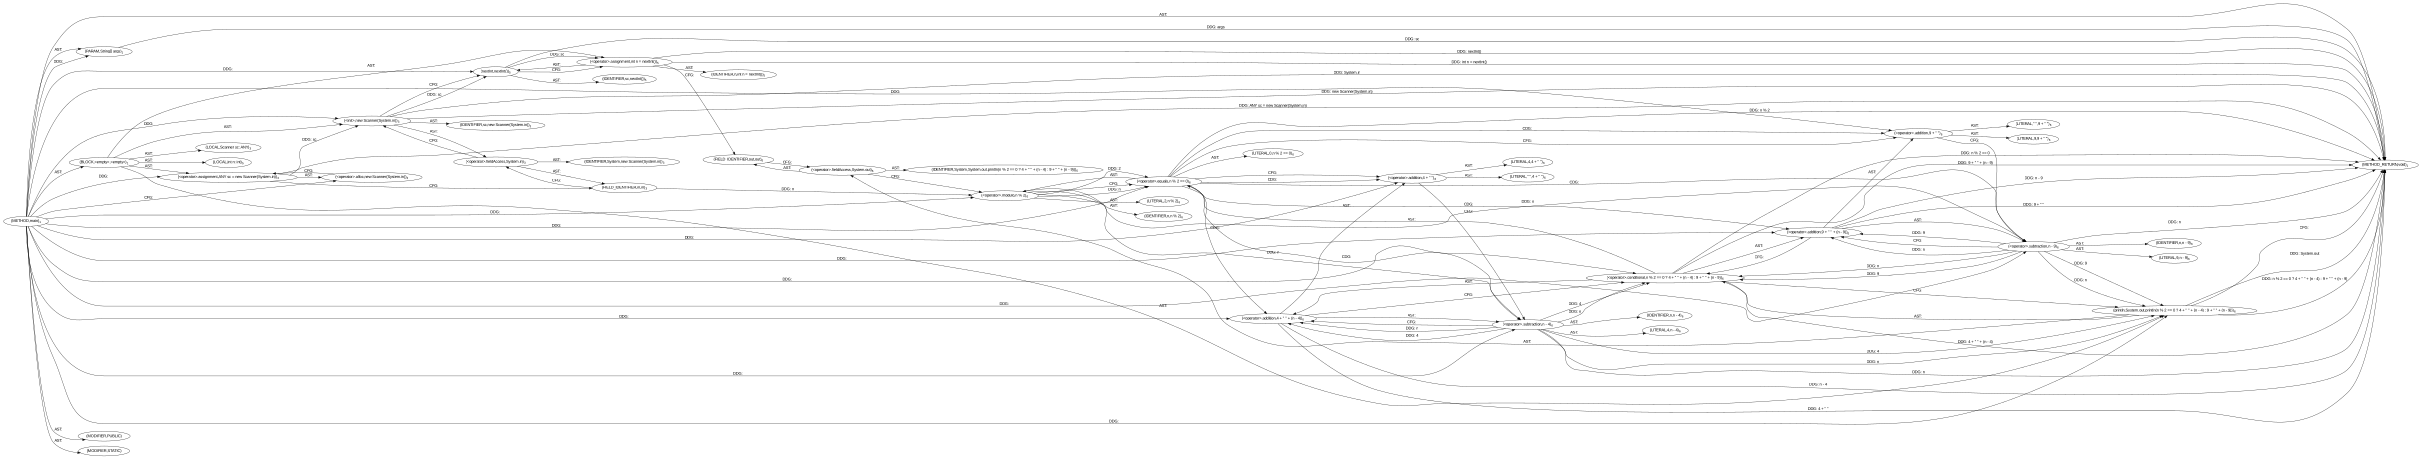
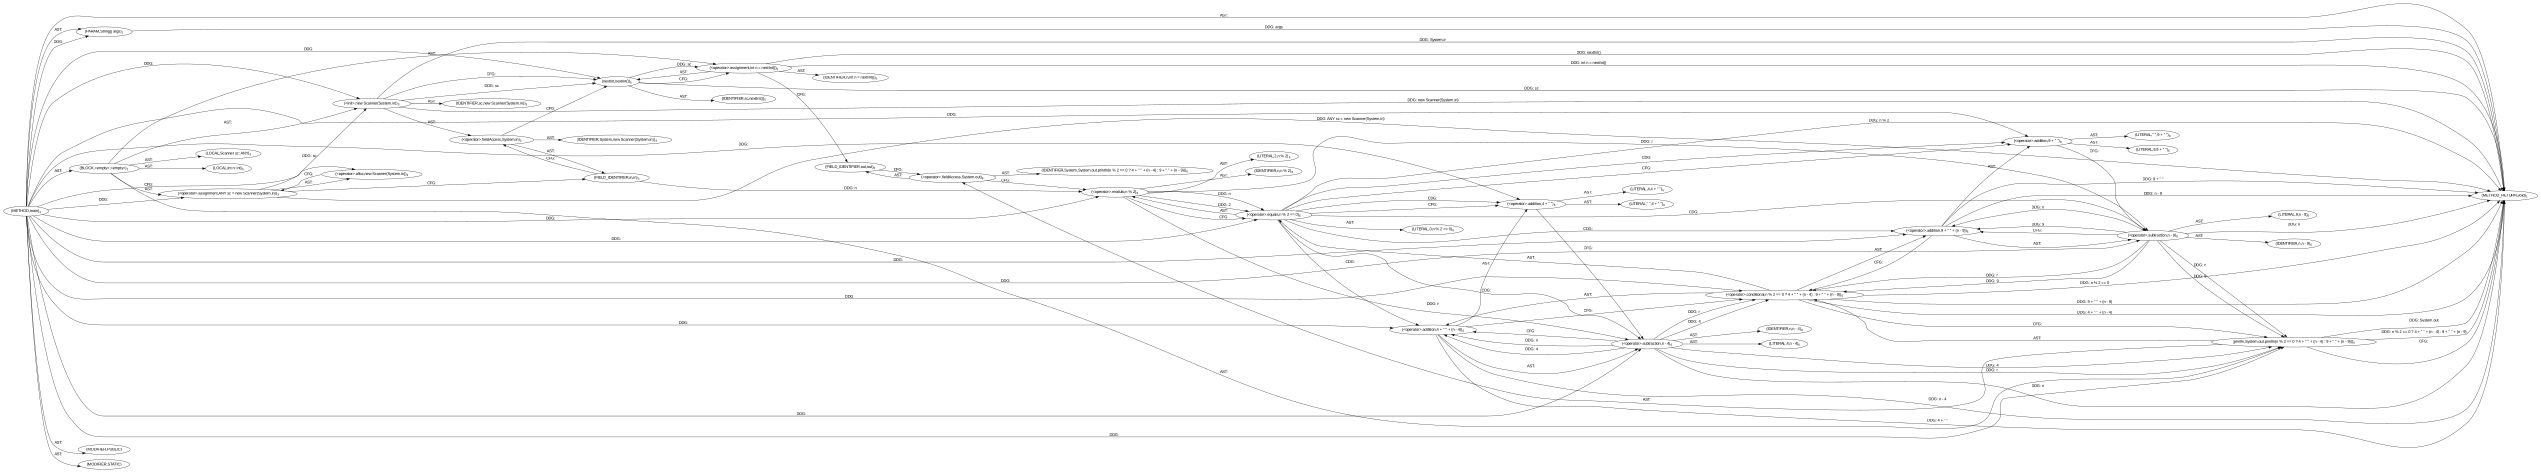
  digraph {
    fontname="Liberation Sans"
    rankdir=LR
    node [fontname="Liberation Sans"]
    edge [fontname="Liberation Sans"]
    n1 [label=<(METHOD,main)<SUB>1</SUB>>]
    n2 [label=<(PARAM,String[] args)<SUB>1</SUB>>]
    n3 [label=<(BLOCK,&lt;empty&gt;,&lt;empty&gt;)<SUB>1</SUB>>]
    n4 [label=<(&lt;operator&gt;.assignment,ANY sc = new Scanner(System.in))<SUB>3</SUB>>]
    n5 [label=<(&lt;operator&gt;.alloc,new Scanner(System.in))<SUB>3</SUB>>]
    n6 [label=<(&lt;init&gt;,new Scanner(System.in))<SUB>3</SUB>>]
    n7 [label=<(nextInt,nextInt())<SUB>5</SUB>>]
    n8 [label=<(println,System.out.println(n % 2 == 0 ? 4 + &quot; &quot; + (n - 4) : 9 + &quot; &quot; + (n - 9)))<SUB>6</SUB>>]
    n9 [label=<(&lt;operator&gt;.conditional,n % 2 == 0 ? 4 + &quot; &quot; + (n - 4) : 9 + &quot; &quot; + (n - 9))<SUB>6</SUB>>]
    n10 [label=<(&lt;operator&gt;.equals,n % 2 == 0)<SUB>6</SUB>>]
    n11 [label=<(&lt;operator&gt;.modulo,n % 2)<SUB>6</SUB>>]
    n12 [label=<(&lt;operator&gt;.addition,4 + &quot; &quot; + (n - 4))<SUB>6</SUB>>]
    n13 [label=<(&lt;operator&gt;.addition,4 + &quot; &quot;)<SUB>6</SUB>>]
    n14 [label=<(&lt;operator&gt;.subtraction,n - 4)<SUB>6</SUB>>]
    n15 [label=<(&lt;operator&gt;.addition,9 + &quot; &quot; + (n - 9))<SUB>6</SUB>>]
    n16 [label=<(&lt;operator&gt;.addition,9 + &quot; &quot;)<SUB>6</SUB>>]
    n17 [label=<(&lt;operator&gt;.subtraction,n - 9)<SUB>6</SUB>>]
    n18 [label=<(MODIFIER,PUBLIC)>]
    n19 [label=<(MODIFIER,STATIC)>]
    n20 [label=<(METHOD_RETURN,void)<SUB>1</SUB>>]
    n21 [label=<(LOCAL,Scanner sc: ANY)<SUB>3</SUB>>]
    n22 [label=<(LOCAL,int n: int)<SUB>5</SUB>>]
    n23 [label=<(&lt;operator&gt;.assignment,int n = nextInt())<SUB>5</SUB>>]
    n24 [label=<(FIELD_IDENTIFIER,in,in)<SUB>3</SUB>>]
    n25 [label=<(IDENTIFIER,sc,new Scanner(System.in))<SUB>3</SUB>>]
    n26 [label=<(&lt;operator&gt;.fieldAccess,System.in)<SUB>3</SUB>>]
    n27 [label=<(IDENTIFIER,sc,nextInt())<SUB>5</SUB>>]
    n28 [label=<(&lt;operator&gt;.fieldAccess,System.out)<SUB>6</SUB>>]
    n29 [label=<(LITERAL,0,n % 2 == 0)<SUB>6</SUB>>]
    n30 [label=<(IDENTIFIER,n,n % 2)<SUB>6</SUB>>]
    n31 [label=<(LITERAL,2,n % 2)<SUB>6</SUB>>]
    n32 [label=<(LITERAL,4,4 + &quot; &quot;)<SUB>6</SUB>>]
    n33 [label=<(LITERAL,&quot; &quot;,4 + &quot; &quot;)<SUB>6</SUB>>]
    n34 [label=<(IDENTIFIER,n,n - 4)<SUB>6</SUB>>]
    n35 [label=<(LITERAL,4,n - 4)<SUB>6</SUB>>]
    n36 [label=<(LITERAL,9,9 + &quot; &quot;)<SUB>6</SUB>>]
    n37 [label=<(LITERAL,&quot; &quot;,9 + &quot; &quot;)<SUB>6</SUB>>]
    n38 [label=<(IDENTIFIER,n,n - 9)<SUB>6</SUB>>]
    n39 [label=<(LITERAL,9,n - 9)<SUB>6</SUB>>]
    n40 [label=<(IDENTIFIER,n,int n = nextInt())<SUB>5</SUB>>]
    n41 [label=<(FIELD_IDENTIFIER,out,out)<SUB>6</SUB>>]
    n42 [label=<(IDENTIFIER,System,new Scanner(System.in))<SUB>3</SUB>>]
    n43 [label=<(IDENTIFIER,System,System.out.println(n % 2 == 0 ? 4 + &quot; &quot; + (n - 4) : 9 + &quot; &quot; + (n - 9)))<SUB>6</SUB>>]
    n1 -> n2 [label="AST: "]
    n1 -> n2 [label="DDG: "]
    n1 -> n3 [label="AST: "]
    n1 -> n4 [label="DDG: "]
    n1 -> n5 [label="CFG: "]
    n1 -> n6 [label="DDG: "]
    n1 -> n7 [label="DDG: "]
    n1 -> n8 [label="DDG: "]
    n1 -> n9 [label="DDG: "]
    n1 -> n10 [label="DDG: "]
    n1 -> n11 [label="DDG: "]
    n1 -> n12 [label="DDG: "]
    n1 -> n13 [label="DDG: "]
    n1 -> n14 [label="DDG: "]
    n1 -> n15 [label="DDG: "]
    n1 -> n16 [label="DDG: "]
    n1 -> n17 [label="DDG: "]
    n1 -> n18 [label="AST: "]
    n1 -> n19 [label="AST: "]
    n1 -> n20 [label="AST: "]
    n2 -> n20 [label="DDG: args"]
    n3 -> n4 [label="AST: "]
    n3 -> n6 [label="AST: "]
    n3 -> n8 [label="AST: "]
    n3 -> n21 [label="AST: "]
    n3 -> n22 [label="AST: "]
    n3 -> n23 [label="AST: "]
    n4 -> n5 [label="AST: "]
    n4 -> n6 [label="DDG: sc"]
    n4 -> n20 [label="DDG: ANY sc = new Scanner(System.in)"]
    n4 -> n24 [label="CFG: "]
    n5 -> n4 [label="CFG: "]
    n6 -> n7 [label="CFG: "]
    n6 -> n7 [label="DDG: sc"]
    n6 -> n20 [label="DDG: System.in"]
    n6 -> n20 [label="DDG: new Scanner(System.in)"]
    n6 -> n25 [label="AST: "]
    n6 -> n26 [label="AST: "]
    n7 -> n20 [label="DDG: sc"]
    n7 -> n23 [label="CFG: "]
    n7 -> n23 [label="DDG: sc"]
    n7 -> n27 [label="AST: "]
    n8 -> n9 [label="AST: "]
    n8 -> n20 [label="CFG: "]
    n8 -> n20 [label="DDG: System.out"]
    n8 -> n20 [label="DDG: n % 2 == 0 ? 4 + &quot; &quot; + (n - 4) : 9 + &quot; &quot; + (n - 9)"]
    n8 -> n28 [label="AST: "]
    n9 -> n8 [label="CFG: "]
    n9 -> n10 [label="AST: "]
    n9 -> n12 [label="AST: "]
    n9 -> n15 [label="AST: "]
    n9 -> n20 [label="DDG: n % 2 == 0"]
    n9 -> n20 [label="DDG: 9 + &quot; &quot; + (n - 9)"]
    n9 -> n20 [label="DDG: 4 + &quot; &quot; + (n - 4)"]
    n10 -> n11 [label="AST: "]
    n10 -> n12 [label="CDG: "]
    n10 -> n13 [label="CFG: "]
    n10 -> n13 [label="CDG: "]
    n10 -> n14 [label="CDG: "]
    n10 -> n15 [label="CDG: "]
    n10 -> n16 [label="CFG: "]
    n10 -> n16 [label="CDG: "]
    n10 -> n17 [label="CDG: "]
    n10 -> n20 [label="DDG: n % 2"]
    n10 -> n29 [label="AST: "]
    n11 -> n10 [label="CFG: "]
    n11 -> n10 [label="DDG: n"]
    n11 -> n10 [label="DDG: 2"]
    n11 -> n14 [label="DDG: n"]
    n11 -> n17 [label="DDG: n"]
    n11 -> n30 [label="AST: "]
    n11 -> n31 [label="AST: "]
    n12 -> n9 [label="CFG: "]
    n12 -> n13 [label="AST: "]
    n12 -> n14 [label="AST: "]
    n12 -> n20 [label="DDG: 4 + &quot; &quot;"]
    n12 -> n20 [label="DDG: n - 4"]
    n13 -> n14 [label="CFG: "]
    n13 -> n32 [label="AST: "]
    n13 -> n33 [label="AST: "]
    n14 -> n8 [label="DDG: n"]
    n14 -> n8 [label="DDG: 4"]
    n14 -> n9 [label="DDG: n"]
    n14 -> n9 [label="DDG: 4"]
    n14 -> n12 [label="CFG: "]
    n14 -> n12 [label="DDG: n"]
    n14 -> n12 [label="DDG: 4"]
    n14 -> n20 [label="DDG: n"]
    n14 -> n34 [label="AST: "]
    n14 -> n35 [label="AST: "]
    n15 -> n9 [label="CFG: "]
    n15 -> n16 [label="AST: "]
    n15 -> n17 [label="AST: "]
    n15 -> n20 [label="DDG: 9 + &quot; &quot;"]
    n15 -> n20 [label="DDG: n - 9"]
    n16 -> n17 [label="CFG: "]
    n16 -> n36 [label="AST: "]
    n16 -> n37 [label="AST: "]
    n17 -> n8 [label="DDG: n"]
    n17 -> n8 [label="DDG: 9"]
    n17 -> n9 [label="DDG: n"]
    n17 -> n9 [label="DDG: 9"]
    n17 -> n15 [label="CFG: "]
    n17 -> n15 [label="DDG: n"]
    n17 -> n15 [label="DDG: 9"]
    n17 -> n20 [label="DDG: n"]
    n17 -> n38 [label="AST: "]
    n17 -> n39 [label="AST: "]
    n23 -> n7 [label="AST: "]
    n23 -> n20 [label="DDG: nextInt()"]
    n23 -> n20 [label="DDG: int n = nextInt()"]
    n23 -> n40 [label="AST: "]
    n23 -> n41 [label="CFG: "]
    n24 -> n11 [label="DDG: n"]
    n24 -> n26 [label="CFG: "]
-   n26 -> n6 [label="CFG: "]
+   n26 -> n7 [label="CFG: "]
    n26 -> n24 [label="AST: "]
    n26 -> n42 [label="AST: "]
    n28 -> n11 [label="CFG: "]
    n28 -> n41 [label="AST: "]
    n28 -> n43 [label="AST: "]
    n41 -> n28 [label="CFG: "]
  }
